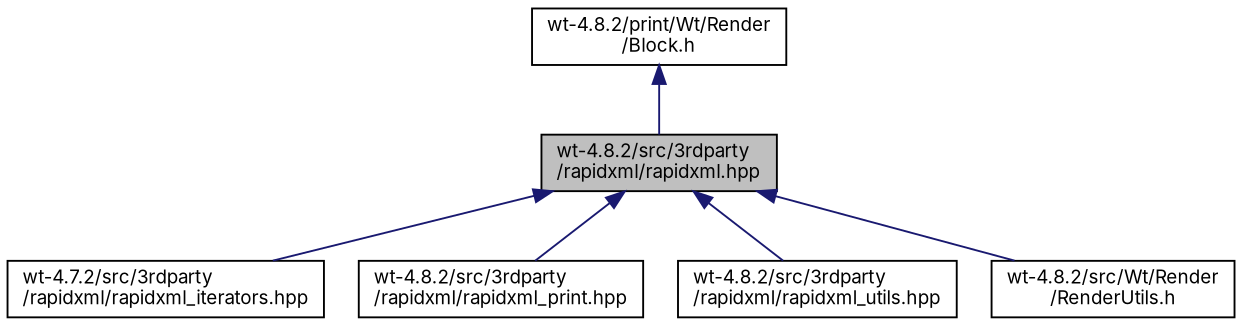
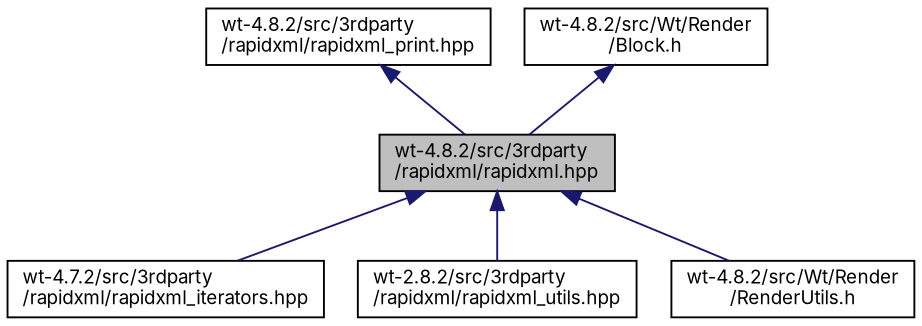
  digraph {
    fontname=Inter
    node [color=black fillcolor=white fontname=Inter fontsize=10 shape=record style=filled]
    edge [color=midnightblue dir=back fontname=Inter fontsize=10 labelfontname=Helvetica labelfontsize=10 style=solid]
    n1 [fillcolor=grey75 fontcolor=black height=0.2 label="wt-4.8.2/src/3rdparty\l/rapidxml/rapidxml.hpp" width=0.4]
    n2 [height=0.2 label="wt-4.7.2/src/3rdparty\l/rapidxml/rapidxml_iterators.hpp" width=0.4]
    n3 [height=0.2 label="wt-4.8.2/src/3rdparty\l/rapidxml/rapidxml_print.hpp" width=0.4]
-   n4 [height=0.2 label="wt-4.8.2/src/3rdparty\l/rapidxml/rapidxml_utils.hpp" width=0.4]
+   n4 [height=0.2 label="wt-2.8.2/src/3rdparty\l/rapidxml/rapidxml_utils.hpp" width=0.4]
    n5 [height=0.2 label="wt-4.8.2/src/Wt/Render\l/RenderUtils.h" width=0.4]
-   n6 [height=0.2 label="wt-4.8.2/print/Wt/Render\l/Block.h" width=0.4]
+   n6 [height=0.2 label="wt-4.8.2/src/Wt/Render\l/Block.h" width=0.4]
    n1 -> n2
-   n1 -> n3
+   n3 -> n1
    n1 -> n4
    n1 -> n5
    n6 -> n1
  }
